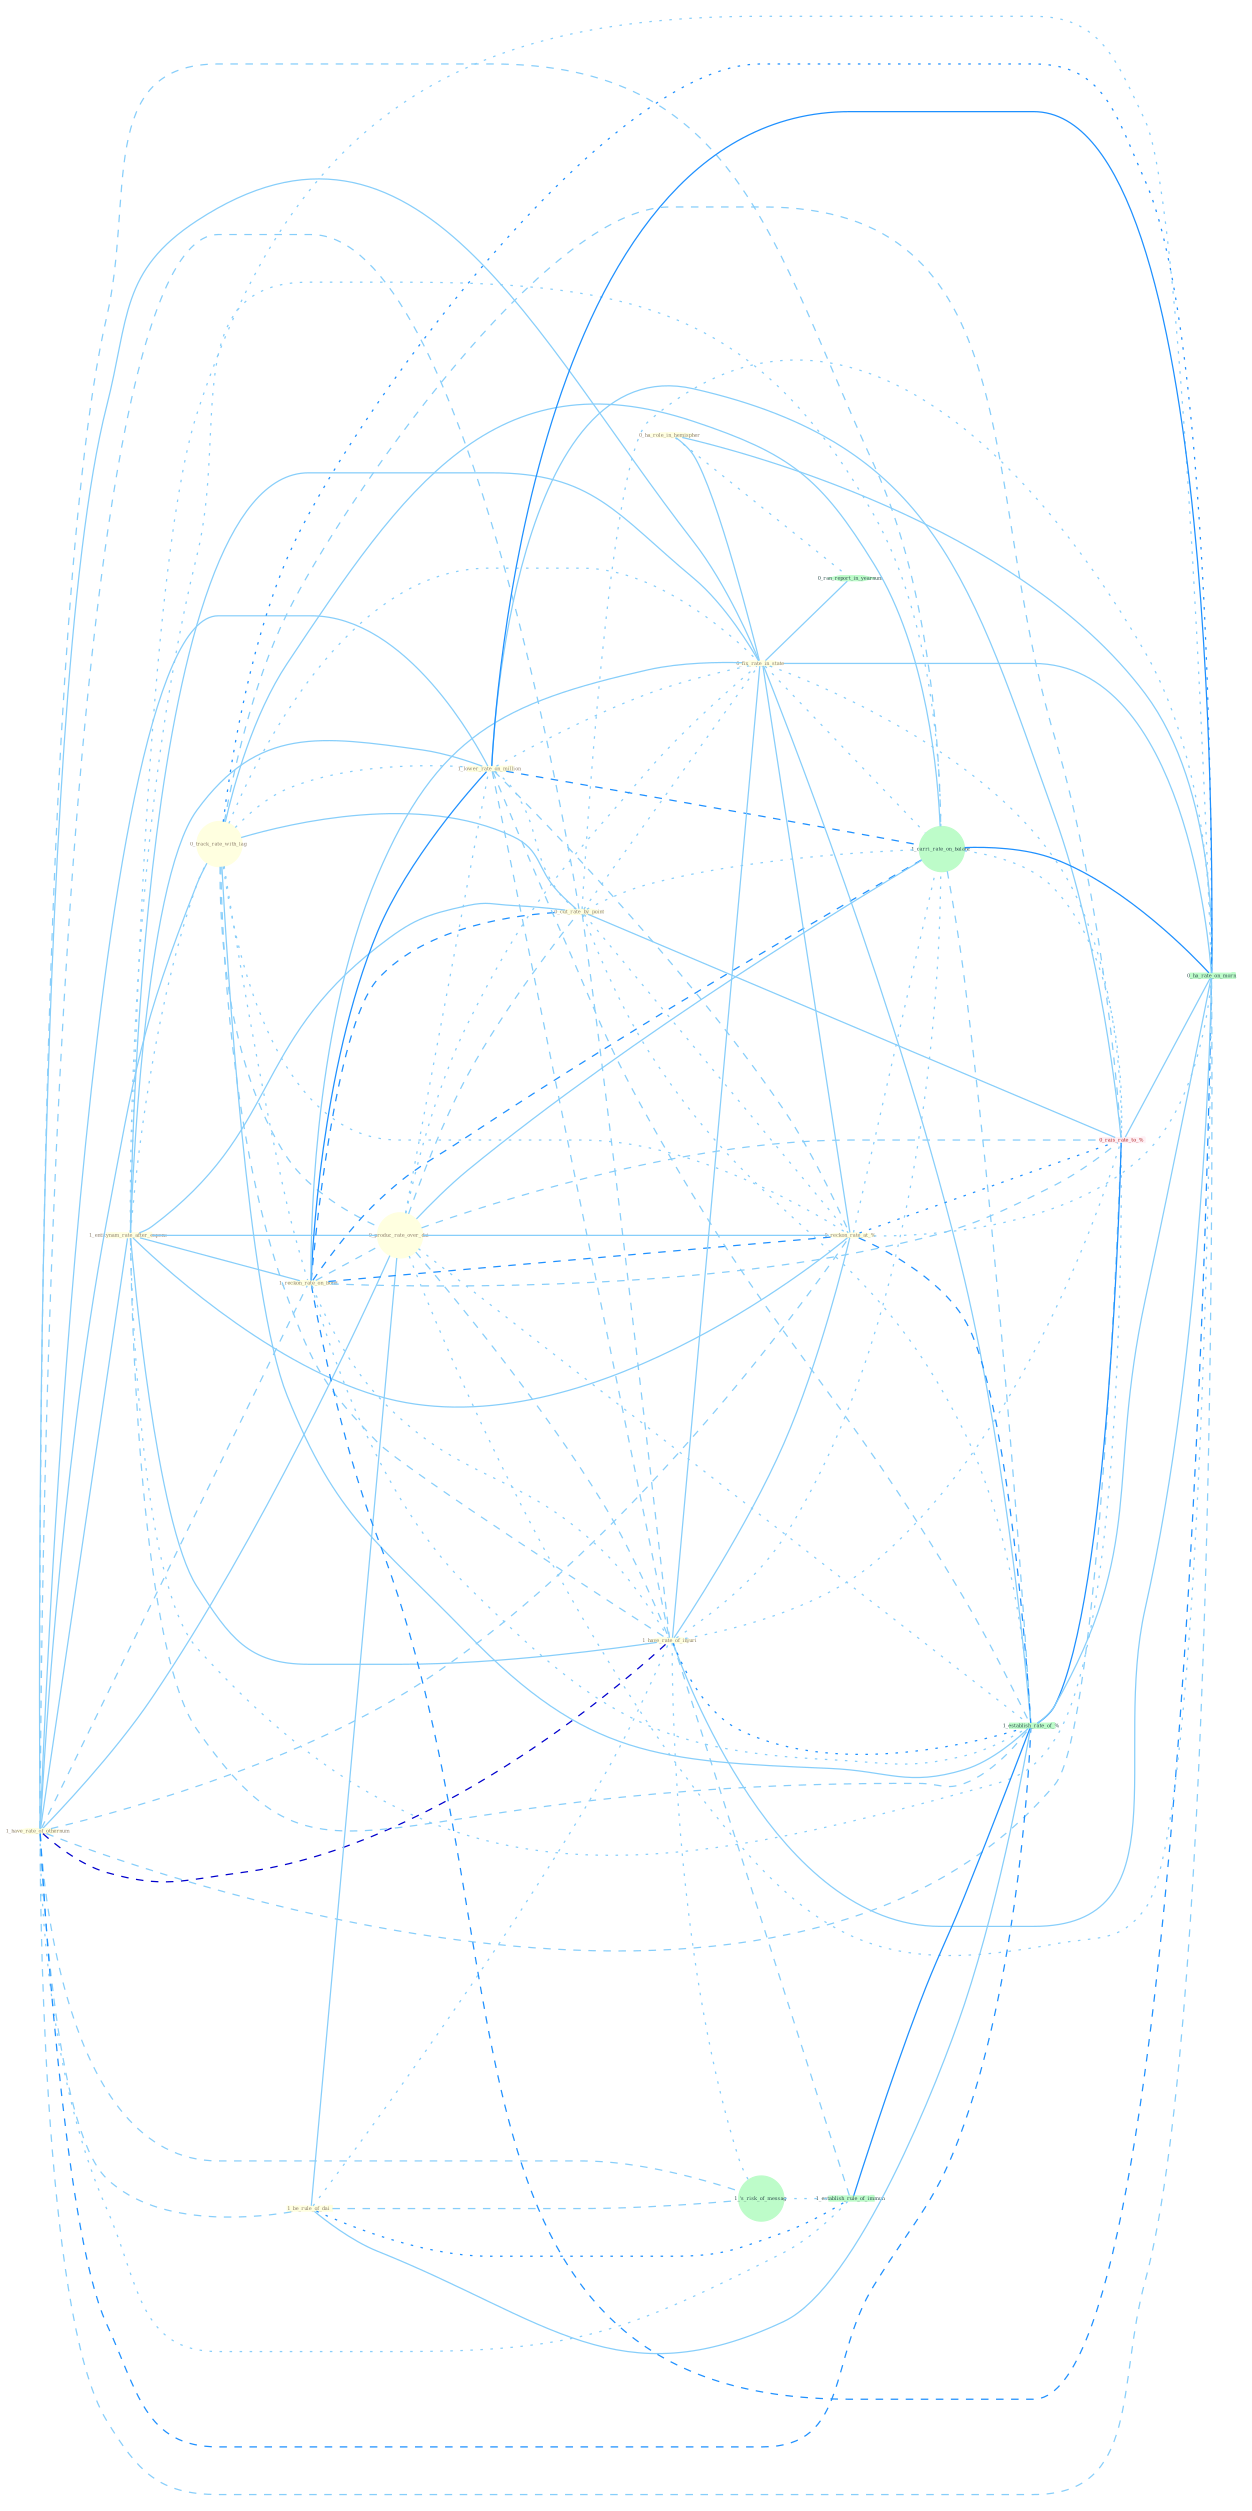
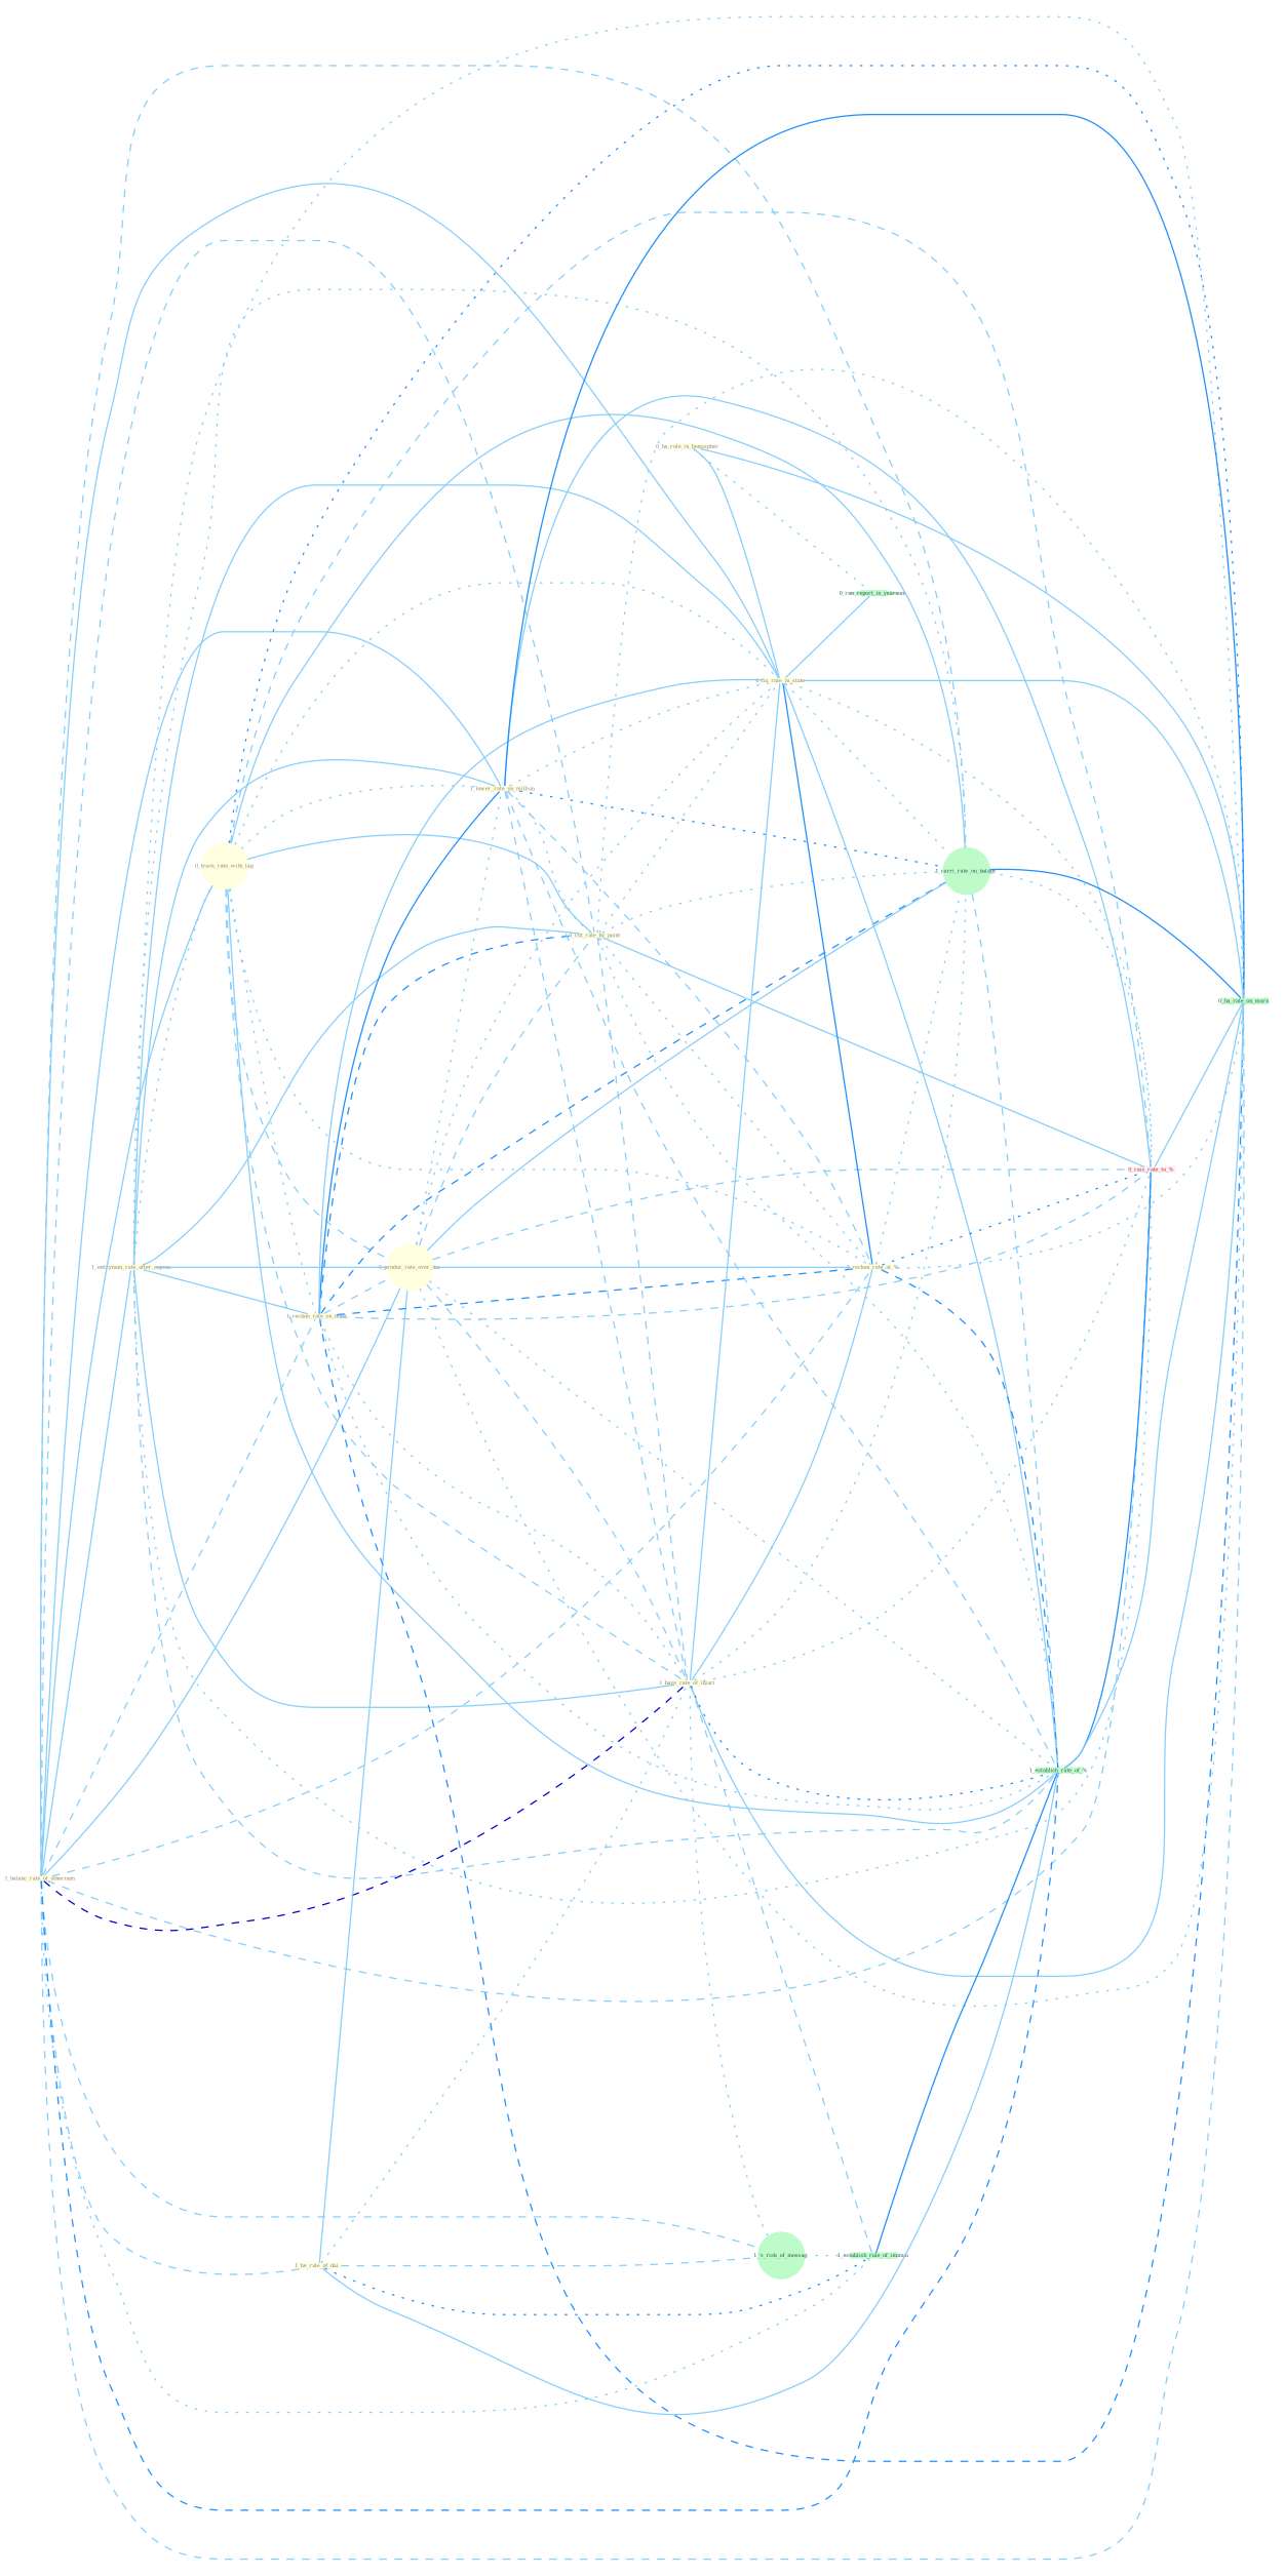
  graph {
    rankdir=LR
    node [color="#ffffe0" fixedsize=true fontcolor="#8b7d6b" fontsize=4 shape=folder style=filled]
    edge [color="#87cefa" style=solid w=1]
    "0_ha_role_in_hemispher " [height=.06 shape=ellipse width=.5]
-   "1_have_rate_of_othernum " [height=.06 shape=hexagon width=.5]
+   "1_have_rate_of_othernum " [height=.06 shape=hexagon width=.5 label="1_balanc_rate_of_othernum"]
    "1_entitynam_rate_after_expens " [height=.06 width=.5]
    "1_be_rule_of_dai " [height=.06 width=.5]
    "0_track_rate_with_lag " [height=.06 shape=circle width=.5]
    "1_reckon_rate_on_bond " [height=.06 shape=ellipse width=.5]
    "0_produc_rate_over_dai " [height=.06 shape=circle width=.5]
    "1_lower_rate_on_million " [height=.06 width=.5]
    "0_cut_rate_by_point " [height=.06 shape=hexagon width=.5]
    "1_have_rate_of_injuri " [height=.06 shape=hexagon width=.5]
    "0_fix_rate_in_state " [height=.06 shape=hexagon width=.5]
    "0_reckon_rate_at_% " [height=.06 shape=ellipse width=.5]
    "0_rais_rate_to_% " [color="#fff0f5" fontcolor="#b22222" height=.06 width=.5]
    "0_ran_report_in_yearnum " [color="#BDFCC9" fontcolor="#2f4f4f" height=.06 shape=hexagon width=.5]
    "0_ha_rate_on_morn " [color="#BDFCC9" fontcolor="#2f4f4f" height=.06 width=.5]
    "1_carri_rate_on_balanc " [color="#BDFCC9" fontcolor="#2f4f4f" height=.06 shape=circle width=.5]
    "1_'s_risk_of_messag " [color="#BDFCC9" fontcolor="#2f4f4f" height=.06 shape=circle width=.5]
    "1_establish_rule_of_immun " [color="#BDFCC9" fontcolor="#2f4f4f" height=.06 width=.5]
    "1_establish_rate_of_% " [color="#BDFCC9" fontcolor="#2f4f4f" height=.06 width=.5]
    subgraph sub_1 {
      "0_ha_role_in_hemispher "
      "1_have_rate_of_othernum "
      "1_entitynam_rate_after_expens "
      "1_be_rule_of_dai "
      "0_track_rate_with_lag "
      "1_reckon_rate_on_bond "
      "0_produc_rate_over_dai "
      "1_lower_rate_on_million "
      "0_cut_rate_by_point "
      "1_have_rate_of_injuri "
      "0_fix_rate_in_state "
      "0_reckon_rate_at_% "
    }
    subgraph sub_2 {
      "0_rais_rate_to_% "
    }
    "0_ha_role_in_hemispher " -- "0_fix_rate_in_state "
    "0_ha_role_in_hemispher " -- "0_ran_report_in_yearnum " [style=dotted]
    "0_ha_role_in_hemispher " -- "0_ha_rate_on_morn "
    "1_have_rate_of_othernum " -- "1_entitynam_rate_after_expens "
    "1_have_rate_of_othernum " -- "1_be_rule_of_dai " [style=dashed]
    "1_have_rate_of_othernum " -- "0_track_rate_with_lag "
    "1_have_rate_of_othernum " -- "1_reckon_rate_on_bond " [style=dashed]
    "1_have_rate_of_othernum " -- "0_produc_rate_over_dai "
    "1_have_rate_of_othernum " -- "1_lower_rate_on_million "
    "1_have_rate_of_othernum " -- "0_cut_rate_by_point " [style=dashed]
    "1_have_rate_of_othernum " -- "1_have_rate_of_injuri " [color="#0000cd" style=dashed w=3]
    "1_have_rate_of_othernum " -- "0_fix_rate_in_state "
    "1_have_rate_of_othernum " -- "0_reckon_rate_at_% " [style=dashed]
    "1_have_rate_of_othernum " -- "0_rais_rate_to_% " [style=dashed]
    "1_have_rate_of_othernum " -- "0_ha_rate_on_morn " [style=dashed]
    "1_have_rate_of_othernum " -- "1_carri_rate_on_balanc " [style=dashed]
    "1_have_rate_of_othernum " -- "1_'s_risk_of_messag " [style=dashed]
    "1_have_rate_of_othernum " -- "1_establish_rule_of_immun " [style=dotted]
    "1_have_rate_of_othernum " -- "1_establish_rate_of_% " [color="#1e90ff" style=dashed w=2]
    "1_entitynam_rate_after_expens " -- "0_track_rate_with_lag " [style=dotted]
    "1_entitynam_rate_after_expens " -- "1_reckon_rate_on_bond "
    "1_entitynam_rate_after_expens " -- "0_produc_rate_over_dai "
    "1_entitynam_rate_after_expens " -- "1_lower_rate_on_million "
    "1_entitynam_rate_after_expens " -- "0_cut_rate_by_point "
    "1_entitynam_rate_after_expens " -- "1_have_rate_of_injuri "
    "1_entitynam_rate_after_expens " -- "0_fix_rate_in_state "
-   "1_entitynam_rate_after_expens " -- "0_reckon_rate_at_% "
    "1_entitynam_rate_after_expens " -- "0_rais_rate_to_% " [style=dotted]
    "1_entitynam_rate_after_expens " -- "0_ha_rate_on_morn " [style=dotted]
    "1_entitynam_rate_after_expens " -- "1_carri_rate_on_balanc " [style=dotted]
    "1_entitynam_rate_after_expens " -- "1_establish_rate_of_% " [style=dashed]
    "1_be_rule_of_dai " -- "0_produc_rate_over_dai "
    "1_be_rule_of_dai " -- "1_have_rate_of_injuri " [style=dotted]
    "1_be_rule_of_dai " -- "1_'s_risk_of_messag " [style=dashed]
    "1_be_rule_of_dai " -- "1_establish_rule_of_immun " [color="#1e90ff" style=dotted w=2]
    "1_be_rule_of_dai " -- "1_establish_rate_of_% "
    "0_track_rate_with_lag " -- "1_reckon_rate_on_bond " [style=dotted]
    "0_track_rate_with_lag " -- "0_produc_rate_over_dai " [style=dashed]
    "0_track_rate_with_lag " -- "1_lower_rate_on_million " [style=dotted]
    "0_track_rate_with_lag " -- "0_cut_rate_by_point "
    "0_track_rate_with_lag " -- "1_have_rate_of_injuri " [style=dashed]
    "0_track_rate_with_lag " -- "0_fix_rate_in_state " [style=dotted]
    "0_track_rate_with_lag " -- "0_reckon_rate_at_% " [style=dotted]
    "0_track_rate_with_lag " -- "0_rais_rate_to_% " [style=dashed]
    "0_track_rate_with_lag " -- "0_ha_rate_on_morn " [color="#1e90ff" style=dotted]
    "0_track_rate_with_lag " -- "1_carri_rate_on_balanc "
    "0_track_rate_with_lag " -- "1_establish_rate_of_% "
    "1_reckon_rate_on_bond " -- "0_produc_rate_over_dai " [style=dashed]
    "1_reckon_rate_on_bond " -- "1_lower_rate_on_million " [color="#1e90ff" w=2]
    "1_reckon_rate_on_bond " -- "0_cut_rate_by_point " [color="#1e90ff" style=dashed]
    "1_reckon_rate_on_bond " -- "1_have_rate_of_injuri " [style=dotted]
    "1_reckon_rate_on_bond " -- "0_fix_rate_in_state "
    "1_reckon_rate_on_bond " -- "0_reckon_rate_at_% " [color="#1e90ff" style=dashed w=2]
    "1_reckon_rate_on_bond " -- "0_rais_rate_to_% " [style=dashed]
    "1_reckon_rate_on_bond " -- "0_ha_rate_on_morn " [color="#1e90ff" style=dashed w=2]
    "1_reckon_rate_on_bond " -- "1_carri_rate_on_balanc " [color="#1e90ff" style=dashed w=2]
    "1_reckon_rate_on_bond " -- "1_establish_rate_of_% " [style=dotted]
    "0_produc_rate_over_dai " -- "1_lower_rate_on_million " [style=dotted]
    "0_produc_rate_over_dai " -- "0_cut_rate_by_point " [style=dashed]
    "0_produc_rate_over_dai " -- "1_have_rate_of_injuri " [style=dashed]
    "0_produc_rate_over_dai " -- "0_fix_rate_in_state " [style=dotted]
    "0_produc_rate_over_dai " -- "0_reckon_rate_at_% "
    "0_produc_rate_over_dai " -- "0_rais_rate_to_% " [style=dashed]
    "0_produc_rate_over_dai " -- "0_ha_rate_on_morn " [style=dotted]
    "0_produc_rate_over_dai " -- "1_carri_rate_on_balanc "
    "0_produc_rate_over_dai " -- "1_establish_rate_of_% " [style=dotted]
    "1_lower_rate_on_million " -- "0_cut_rate_by_point " [style=dotted]
    "1_lower_rate_on_million " -- "1_have_rate_of_injuri " [style=dashed]
    "1_lower_rate_on_million " -- "0_fix_rate_in_state " [style=dotted]
    "1_lower_rate_on_million " -- "0_reckon_rate_at_% " [style=dashed]
    "1_lower_rate_on_million " -- "0_rais_rate_to_% "
    "1_lower_rate_on_million " -- "0_ha_rate_on_morn " [color="#1e90ff" w=2]
-   "1_lower_rate_on_million " -- "1_carri_rate_on_balanc " [color="#1e90ff" style=dashed w=2]
+   "1_lower_rate_on_million " -- "1_carri_rate_on_balanc " [color="#1e90ff" style=dotted w=2]
    "1_lower_rate_on_million " -- "1_establish_rate_of_% " [style=dashed]
    "0_cut_rate_by_point " -- "1_have_rate_of_injuri " [style=dashed]
    "0_cut_rate_by_point " -- "0_fix_rate_in_state " [style=dotted]
    "0_cut_rate_by_point " -- "0_reckon_rate_at_% " [style=dotted]
    "0_cut_rate_by_point " -- "0_rais_rate_to_% "
    "0_cut_rate_by_point " -- "0_ha_rate_on_morn " [style=dotted]
    "0_cut_rate_by_point " -- "1_carri_rate_on_balanc " [style=dotted]
    "0_cut_rate_by_point " -- "1_establish_rate_of_% " [style=dotted]
    "1_have_rate_of_injuri " -- "0_fix_rate_in_state "
    "1_have_rate_of_injuri " -- "0_reckon_rate_at_% "
    "1_have_rate_of_injuri " -- "0_rais_rate_to_% " [style=dotted]
    "1_have_rate_of_injuri " -- "0_ha_rate_on_morn "
    "1_have_rate_of_injuri " -- "1_carri_rate_on_balanc " [style=dotted]
    "1_have_rate_of_injuri " -- "1_'s_risk_of_messag " [style=dotted]
    "1_have_rate_of_injuri " -- "1_establish_rule_of_immun " [style=dashed]
    "1_have_rate_of_injuri " -- "1_establish_rate_of_% " [color="#1e90ff" style=dotted w=2]
-   "0_fix_rate_in_state " -- "0_reckon_rate_at_% "
+   "0_fix_rate_in_state " -- "0_reckon_rate_at_% " [color="#1e90ff"]
    "0_fix_rate_in_state " -- "0_rais_rate_to_% " [style=dotted]
    "0_fix_rate_in_state " -- "0_ran_report_in_yearnum "
    "0_fix_rate_in_state " -- "0_ha_rate_on_morn "
    "0_fix_rate_in_state " -- "1_carri_rate_on_balanc " [style=dotted]
    "0_fix_rate_in_state " -- "1_establish_rate_of_% "
    "0_reckon_rate_at_% " -- "0_rais_rate_to_% " [color="#1e90ff" style=dotted w=2]
    "0_reckon_rate_at_% " -- "0_ha_rate_on_morn " [style=dotted]
    "0_reckon_rate_at_% " -- "1_carri_rate_on_balanc " [style=dotted]
    "0_reckon_rate_at_% " -- "1_establish_rate_of_% " [color="#1e90ff" style=dashed w=2]
    "0_rais_rate_to_% " -- "0_ha_rate_on_morn "
    "1_carri_rate_on_balanc " -- "0_rais_rate_to_% " [style=dotted]
    "1_carri_rate_on_balanc " -- "0_ha_rate_on_morn " [color="#1e90ff" w=2]
    "1_carri_rate_on_balanc " -- "1_establish_rate_of_% " [style=dashed]
    "1_'s_risk_of_messag " -- "1_establish_rule_of_immun " [style=dotted]
    "1_establish_rule_of_immun " -- "1_establish_rate_of_% " [color="#1e90ff" w=2]
    "1_establish_rate_of_% " -- "0_rais_rate_to_% " [color="#1e90ff" w=2]
    "1_establish_rate_of_% " -- "0_ha_rate_on_morn "
  }
